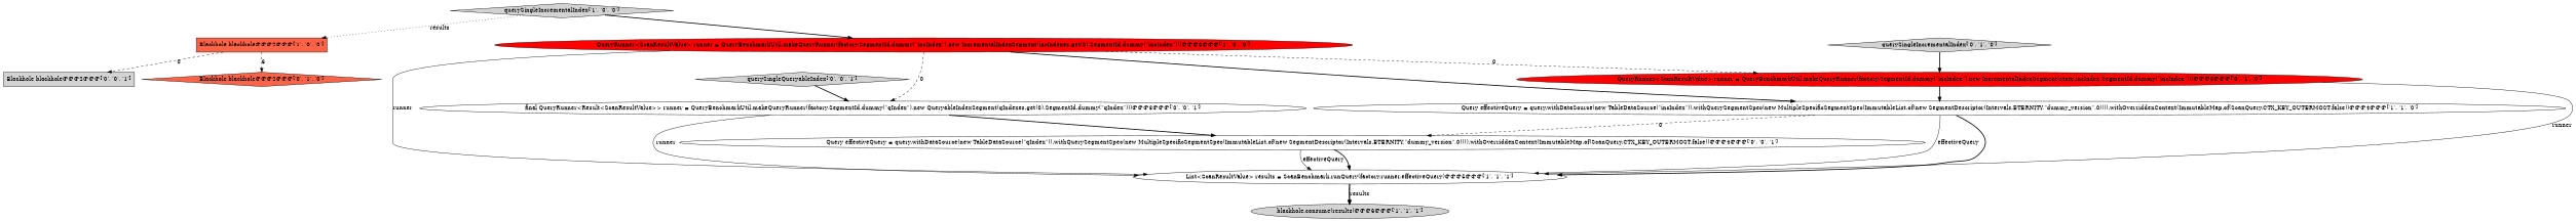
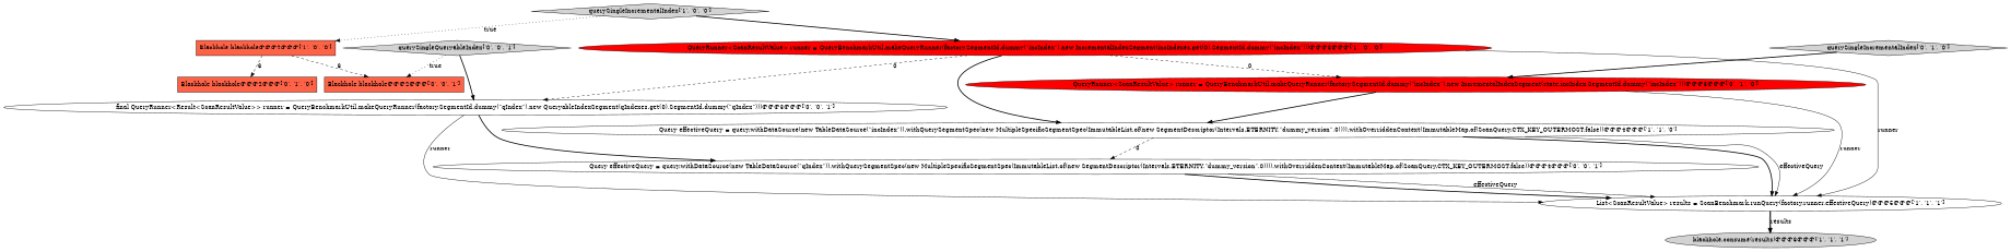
  digraph {
    node [fillcolor=lightgray shape=ellipse style=filled]
    edge [style=bold]
    n1 [label="querySingleIncrementalIndex['1', '0', '0']" shape=diamond]
    n2 [fillcolor=tomato label="Blackhole blackhole@@@2@@@['1', '0', '0']" shape=box]
    n3 [fillcolor=red label="QueryRunner<ScanResultValue> runner = QueryBenchmarkUtil.makeQueryRunner(factory,SegmentId.dummy(\"incIndex\"),new IncrementalIndexSegment(incIndexes.get(0),SegmentId.dummy(\"incIndex\")))@@@3@@@['1', '0', '0']"]
-   n4 [label="Blackhole blackhole@@@2@@@['0', '0', '1']" shape=box]
-   n5 [fillcolor=tomato label="Blackhole blackhole@@@2@@@['0', '1', '0']" shape=diamond]
+   n4 [fillcolor=tomato label="Blackhole blackhole@@@2@@@['0', '0', '1']" shape=box]
+   n5 [fillcolor=tomato label="Blackhole blackhole@@@2@@@['0', '1', '0']" shape=box]
    n6 [fillcolor=white label="Query effectiveQuery = query.withDataSource(new TableDataSource(\"incIndex\")).withQuerySegmentSpec(new MultipleSpecificSegmentSpec(ImmutableList.of(new SegmentDescriptor(Intervals.ETERNITY,\"dummy_version\",0)))).withOverriddenContext(ImmutableMap.of(ScanQuery.CTX_KEY_OUTERMOST,false))@@@4@@@['1', '1', '0']"]
    n7 [fillcolor=white label="List<ScanResultValue> results = ScanBenchmark.runQuery(factory,runner,effectiveQuery)@@@5@@@['1', '1', '1']"]
    n8 [fillcolor=red label="QueryRunner<ScanResultValue> runner = QueryBenchmarkUtil.makeQueryRunner(factory,SegmentId.dummy(\"incIndex\"),new IncrementalIndexSegment(state.incIndex,SegmentId.dummy(\"incIndex\")))@@@3@@@['0', '1', '0']"]
    n9 [fillcolor=white label="final QueryRunner<Result<ScanResultValue>> runner = QueryBenchmarkUtil.makeQueryRunner(factory,SegmentId.dummy(\"qIndex\"),new QueryableIndexSegment(qIndexes.get(0),SegmentId.dummy(\"qIndex\")))@@@3@@@['0', '0', '1']"]
    n10 [fillcolor=white label="Query effectiveQuery = query.withDataSource(new TableDataSource(\"qIndex\")).withQuerySegmentSpec(new MultipleSpecificSegmentSpec(ImmutableList.of(new SegmentDescriptor(Intervals.ETERNITY,\"dummy_version\",0)))).withOverriddenContext(ImmutableMap.of(ScanQuery.CTX_KEY_OUTERMOST,false))@@@4@@@['0', '0', '1']"]
    n11 [label="blackhole.consume(results)@@@6@@@['1', '1', '1']"]
    n12 [label="querySingleIncrementalIndex['0', '1', '0']" shape=diamond]
    n13 [label="querySingleQueryableIndex['0', '0', '1']" shape=diamond]
-   n1 -> n2 [label=results style=dotted]
+   n1 -> n2 [label=true style=dotted]
    n1 -> n3
-   n2 -> n4 [label=0 style=dashed]
+   n2 -> n4 [label=6 style=dashed]
    n2 -> n5 [label=6 style=dashed]
    n3 -> n6
    n3 -> n7 [label=runner style=solid]
    n3 -> n8 [label=0 style=dashed]
    n3 -> n9 [label=0 style=dashed]
    n6 -> n7
    n6 -> n7 [label=effectiveQuery style=solid]
    n6 -> n10 [label=0 style=dashed]
    n7 -> n11
    n7 -> n11 [label=results style=solid]
    n8 -> n6
    n8 -> n7 [label=runner style=solid]
    n9 -> n7 [label=runner style=solid]
    n9 -> n10
    n10 -> n7 [label=effectiveQuery style=solid]
    n10 -> n7
    n12 -> n8
+   n13 -> n4 [label=true style=dotted]
    n13 -> n9
  }
